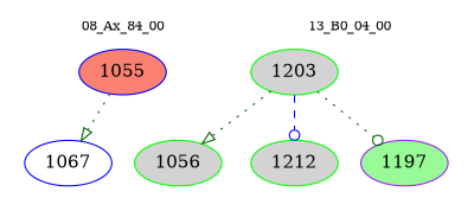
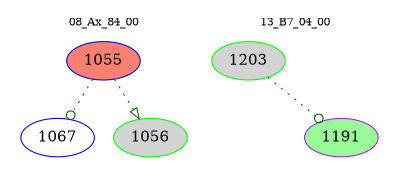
  digraph {
    node [color=green fillcolor=lightgrey style=filled]
    edge [arrowhead=onormal color=darkgreen style=dotted]
    n1 [color=blue fillcolor=salmon label=1055]
    n2 [label=1056]
    n3 [color=blue fillcolor=white label=1067]
    n4 [label=1203]
-   n5 [label=1212]
-   n6 [color=purple fillcolor=palegreen label=1197]
+   n6 [color=purple fillcolor=palegreen label=1191]
    subgraph cluster_1 {
      color=white
      fontsize=10
      label="08_Ax_84_00"
      n1
      n2
      n3
    }
    subgraph cluster_2 {
      color=white
      fontsize=10
-     label="13_B0_04_00"
+     label="13_B7_04_00"
      n4
-     n5
      n6
    }
-   n4 -> n2
-   n1 -> n3
-   n4 -> n5 [arrowhead=odot color=blue style=dashed]
+   n1 -> n2
+   n1 -> n3 [arrowhead=odot]
    n4 -> n6 [arrowhead=odot]
  }
